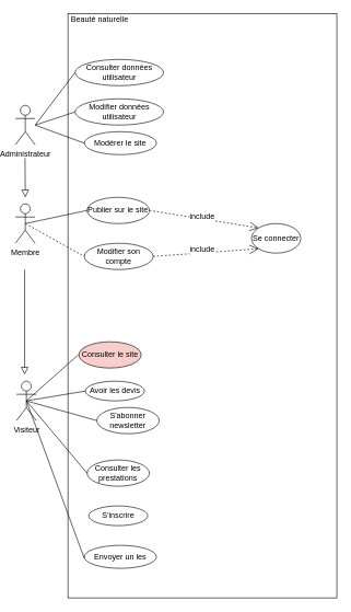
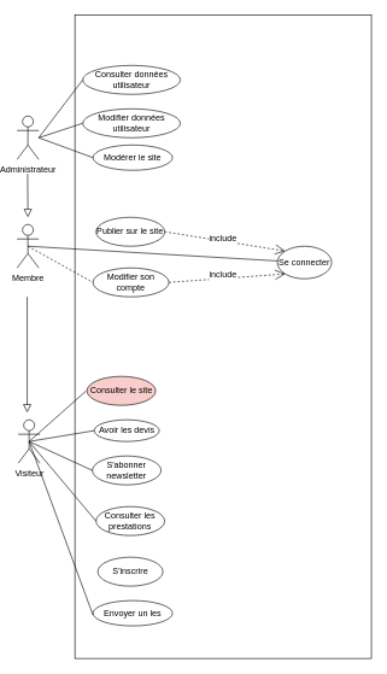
  <mxCell id="0" />
  <mxCell id="1" parent="0" />
  <mxCell id="2" value="" style="rounded=0;whiteSpace=wrap;html=1;align=left;" parent="1" vertex="1"><mxGeometry x="100" y="20" width="410" height="890" as="geometry" /></mxCell>
- <mxCell id="3" value="Beauté naturelle" style="text;html=1;strokeColor=none;fillColor=none;align=center;verticalAlign=middle;whiteSpace=wrap;rounded=0;" parent="1" vertex="1"><mxGeometry x="100" y="20" width="97" height="20" as="geometry" /></mxCell>
  <mxCell id="4" value="Membre" style="shape=umlActor;verticalLabelPosition=bottom;labelBackgroundColor=#ffffff;verticalAlign=top;html=1;outlineConnect=0;" parent="1" vertex="1"><mxGeometry x="20" y="310" width="30" height="60" as="geometry" /></mxCell>
  <mxCell id="5" value="Se connecter" style="ellipse;whiteSpace=wrap;html=1;" parent="1" vertex="1"><mxGeometry x="380" y="340" width="75" height="45" as="geometry" /></mxCell>
- <mxCell id="6" value="S'inscrire" style="ellipse;whiteSpace=wrap;html=1;" parent="1" vertex="1"><mxGeometry x="131.67" y="770" width="90" height="30" as="geometry" /></mxCell>
+ <mxCell id="6" value="S'inscrire" style="ellipse;whiteSpace=wrap;html=1;" parent="1" vertex="1"><mxGeometry x="131.67" y="770" width="90" height="40" as="geometry" /></mxCell>
  <mxCell id="7" value="Avoir les devis" style="ellipse;whiteSpace=wrap;html=1;" parent="1" vertex="1"><mxGeometry x="126.67" y="580" width="90" height="30" as="geometry" /></mxCell>
  <mxCell id="8" value="Consulter les prestations" style="ellipse;whiteSpace=wrap;html=1;" parent="1" vertex="1"><mxGeometry x="129.17" y="700" width="95" height="40" as="geometry" /></mxCell>
- <mxCell id="9" value="S'abonner newsletter" style="ellipse;whiteSpace=wrap;html=1;" parent="1" vertex="1"><mxGeometry x="144.17" y="620" width="95" height="40" as="geometry" /></mxCell>
+ <mxCell id="9" value="S'abonner newsletter" style="ellipse;whiteSpace=wrap;html=1;" parent="1" vertex="1"><mxGeometry x="124.17" y="630" width="95" height="40" as="geometry" /></mxCell>
  <mxCell id="10" value="Consulter données utilisateur" style="ellipse;whiteSpace=wrap;html=1;" parent="1" vertex="1"><mxGeometry x="110.83" y="90" width="135" height="40" as="geometry" /></mxCell>
  <mxCell id="11" value="Modifier données utilisateur" style="ellipse;whiteSpace=wrap;html=1;" parent="1" vertex="1"><mxGeometry x="110.83" y="150" width="135" height="40" as="geometry" /></mxCell>
  <mxCell id="12" value="Publier sur le site" style="ellipse;whiteSpace=wrap;html=1;" parent="1" vertex="1"><mxGeometry x="129.17" y="300" width="95" height="40" as="geometry" /></mxCell>
  <mxCell id="13" value="Administrateur" style="shape=umlActor;verticalLabelPosition=bottom;labelBackgroundColor=#ffffff;verticalAlign=top;html=1;outlineConnect=0;" parent="1" vertex="1"><mxGeometry x="20" y="160" width="30" height="60" as="geometry" /></mxCell>
  <mxCell id="14" value="Modifier son compte" style="ellipse;whiteSpace=wrap;html=1;" parent="1" vertex="1"><mxGeometry x="125" y="370" width="105" height="40" as="geometry" /></mxCell>
  <mxCell id="15" value="Modérer le site" style="ellipse;whiteSpace=wrap;html=1;" parent="1" vertex="1"><mxGeometry x="125" y="200" width="110" height="35" as="geometry" /></mxCell>
  <mxCell id="16" value="Visiteur" style="shape=umlActor;verticalLabelPosition=bottom;labelBackgroundColor=#ffffff;verticalAlign=top;html=1;outlineConnect=0;" vertex="1" parent="1"><mxGeometry x="21.67" y="580" width="30" height="60" as="geometry" /></mxCell>
  <mxCell id="17" value="Consulter le site" style="ellipse;whiteSpace=wrap;html=1;fillColor=#f8cecc;" vertex="1" parent="1"><mxGeometry x="116.67" y="520" width="95" height="40" as="geometry" /></mxCell>
  <mxCell id="18" value="Envoyer un les" style="ellipse;whiteSpace=wrap;html=1;" vertex="1" parent="1"><mxGeometry x="125" y="830" width="110" height="35" as="geometry" /></mxCell>
  <mxCell id="19" value="" style="endArrow=none;html=1;" edge="1" parent="1"><mxGeometry width="50" height="50" relative="1" as="geometry"><mxPoint x="50" y="190" as="sourcePoint" /><mxPoint x="110.83" y="110" as="targetPoint" /></mxGeometry></mxCell>
  <mxCell id="20" value="" style="endArrow=none;html=1;entryX=0;entryY=0.5;entryDx=0;entryDy=0;" edge="1" parent="1" target="11"><mxGeometry width="50" height="50" relative="1" as="geometry"><mxPoint x="50" y="190" as="sourcePoint" /><mxPoint x="93.33" y="145" as="targetPoint" /></mxGeometry></mxCell>
  <mxCell id="21" value="" style="endArrow=none;html=1;exitX=0.5;exitY=0.5;exitDx=0;exitDy=0;exitPerimeter=0;" edge="1" parent="1" source="16"><mxGeometry width="50" height="50" relative="1" as="geometry"><mxPoint x="51.67" y="490" as="sourcePoint" /><mxPoint x="115.67" y="540" as="targetPoint" /></mxGeometry></mxCell>
  <mxCell id="22" value="" style="endArrow=none;html=1;entryX=0;entryY=0.5;entryDx=0;entryDy=0;exitX=0.5;exitY=0.5;exitDx=0;exitDy=0;exitPerimeter=0;" edge="1" parent="1" source="16" target="7"><mxGeometry width="50" height="50" relative="1" as="geometry"><mxPoint x="51.67" y="490" as="sourcePoint" /><mxPoint x="119.17" y="590" as="targetPoint" /></mxGeometry></mxCell>
  <mxCell id="23" value="" style="endArrow=none;html=1;entryX=0;entryY=0.5;entryDx=0;entryDy=0;exitX=0.5;exitY=0.5;exitDx=0;exitDy=0;exitPerimeter=0;" edge="1" parent="1" source="16" target="9"><mxGeometry width="50" height="50" relative="1" as="geometry"><mxPoint x="41.67" y="610" as="sourcePoint" /><mxPoint x="91.67" y="560" as="targetPoint" /></mxGeometry></mxCell>
  <mxCell id="24" value="" style="endArrow=none;html=1;exitX=0.5;exitY=0.5;exitDx=0;exitDy=0;exitPerimeter=0;" edge="1" parent="1" source="16"><mxGeometry width="50" height="50" relative="1" as="geometry"><mxPoint x="79.17" y="770" as="sourcePoint" /><mxPoint x="129.17" y="720" as="targetPoint" /></mxGeometry></mxCell>
  <mxCell id="25" value="" style="endArrow=none;html=1;exitX=0.5;exitY=0.5;exitDx=0;exitDy=0;exitPerimeter=0;" edge="1" parent="1" source="16"><mxGeometry width="50" height="50" relative="1" as="geometry"><mxPoint x="75" y="900" as="sourcePoint" /><mxPoint x="125" y="850" as="targetPoint" /></mxGeometry></mxCell>
  <mxCell id="26" value="" style="endArrow=none;html=1;exitX=0.5;exitY=0.5;exitDx=0;exitDy=0;exitPerimeter=0;entryX=0;entryY=0.5;entryDx=0;entryDy=0;dashed=1;" edge="1" parent="1" source="4" target="14"><mxGeometry width="50" height="50" relative="1" as="geometry"><mxPoint x="67.5" y="310" as="sourcePoint" /><mxPoint x="117.5" y="260" as="targetPoint" /></mxGeometry></mxCell>
- <mxCell id="27" value="" style="endArrow=none;html=1;exitX=0.5;exitY=0.5;exitDx=0;exitDy=0;exitPerimeter=0;entryX=0;entryY=0.5;entryDx=0;entryDy=0;" edge="1" parent="1" source="4" target="12"><mxGeometry width="50" height="50" relative="1" as="geometry"><mxPoint x="55" y="390" as="sourcePoint" /><mxPoint x="125" y="420" as="targetPoint" /></mxGeometry></mxCell>
+ <mxCell id="27" value="" style="endArrow=none;html=1;exitX=0.5;exitY=0.5;exitDx=0;exitDy=0;exitPerimeter=0;" edge="1" parent="1" source="4" target="5"><mxGeometry width="50" height="50" relative="1" as="geometry"><mxPoint x="55" y="390" as="sourcePoint" /><mxPoint x="125" y="420" as="targetPoint" /></mxGeometry></mxCell>
  <mxCell id="28" value="" style="endArrow=none;html=1;entryX=0;entryY=0.5;entryDx=0;entryDy=0;" edge="1" parent="1" target="15"><mxGeometry width="50" height="50" relative="1" as="geometry"><mxPoint x="50" y="190" as="sourcePoint" /><mxPoint x="115" y="200" as="targetPoint" /></mxGeometry></mxCell>
  <mxCell id="29" value="Extends" style="endArrow=block;endSize=9;endFill=0;strokeColor=#000000;html=1;labelBackgroundColor=#ffffff;noLabel=1;fontColor=none;" edge="1" parent="1"><mxGeometry width="160" relative="1" as="geometry"><mxPoint x="34" y="410" as="sourcePoint" /><mxPoint x="34" y="570" as="targetPoint" /></mxGeometry></mxCell>
  <mxCell id="30" value="Extends" style="endArrow=block;endSize=9;endFill=0;strokeColor=#000000;html=1;labelBackgroundColor=#ffffff;noLabel=1;fontColor=none;" edge="1" parent="1"><mxGeometry width="160" relative="1" as="geometry"><mxPoint x="34.58" y="240" as="sourcePoint" /><mxPoint x="35" y="300" as="targetPoint" /></mxGeometry></mxCell>
  <mxCell id="31" value="Use" style="endArrow=open;endSize=12;dashed=1;html=1;labelBackgroundColor=#ffffff;strokeColor=#000000;fontColor=none;noLabel=1;entryX=0;entryY=1;entryDx=0;entryDy=0;exitX=1;exitY=0.5;exitDx=0;exitDy=0;" edge="1" parent="1" source="14" target="5"><mxGeometry width="160" relative="1" as="geometry"><mxPoint x="260" y="389.58" as="sourcePoint" /><mxPoint x="420" y="389.58" as="targetPoint" /></mxGeometry></mxCell>
  <mxCell id="32" value="Use" style="endArrow=open;endSize=12;dashed=1;html=1;labelBackgroundColor=#ffffff;strokeColor=#000000;fontColor=none;entryX=0;entryY=0;entryDx=0;entryDy=0;noLabel=1;exitX=1;exitY=0.5;exitDx=0;exitDy=0;" edge="1" parent="1" source="12" target="5"><mxGeometry width="160" relative="1" as="geometry"><mxPoint x="251.67" y="327.08" as="sourcePoint" /><mxPoint x="281.67" y="300" as="targetPoint" /></mxGeometry></mxCell>
  <mxCell id="33" value="include" style="text;strokeColor=none;fillColor=none;align=center;verticalAlign=middle;rounded=0;fontColor=#000000;html=1;whiteSpace=wrap;labelBackgroundColor=#ffffff;" vertex="1" parent="1"><mxGeometry x="285" y="320" width="40" height="20" as="geometry" /></mxCell>
  <mxCell id="34" value="include" style="text;strokeColor=none;fillColor=none;align=center;verticalAlign=middle;rounded=0;fontColor=#000000;html=1;whiteSpace=wrap;labelBackgroundColor=#ffffff;" vertex="1" parent="1"><mxGeometry x="285" y="370" width="40" height="20" as="geometry" /></mxCell>
